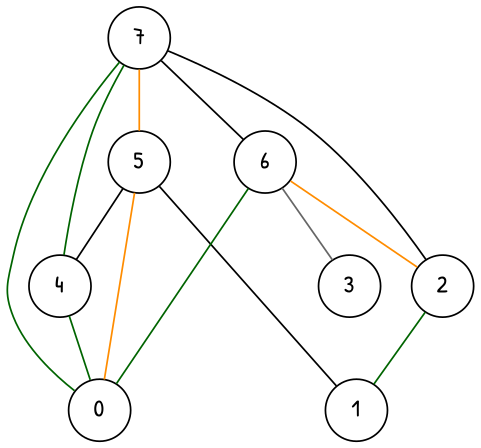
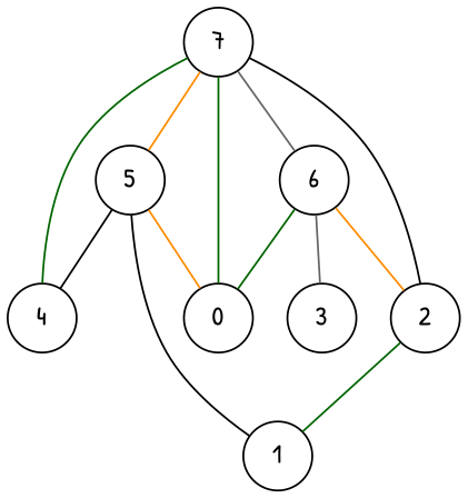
  graph {
    fontname="Patrick Hand"
    node [fontname="Patrick Hand" shape=circle]
    edge [color=darkgreen fontname="Patrick Hand"]
    4
    0
    5
    1
    6
    2
    3
    7
-   4 -- 0
    5 -- 4 [color=black]
    5 -- 0 [color=darkorange]
    5 -- 1 [color=black]
    6 -- 0
    6 -- 2 [color=darkorange]
    6 -- 3 [color=gray40]
    2 -- 1
    7 -- 4
    7 -- 0
    7 -- 5 [color=darkorange]
-   7 -- 6 [color=black]
+   7 -- 6 [color=gray40]
    7 -- 2 [color=black]
  }
